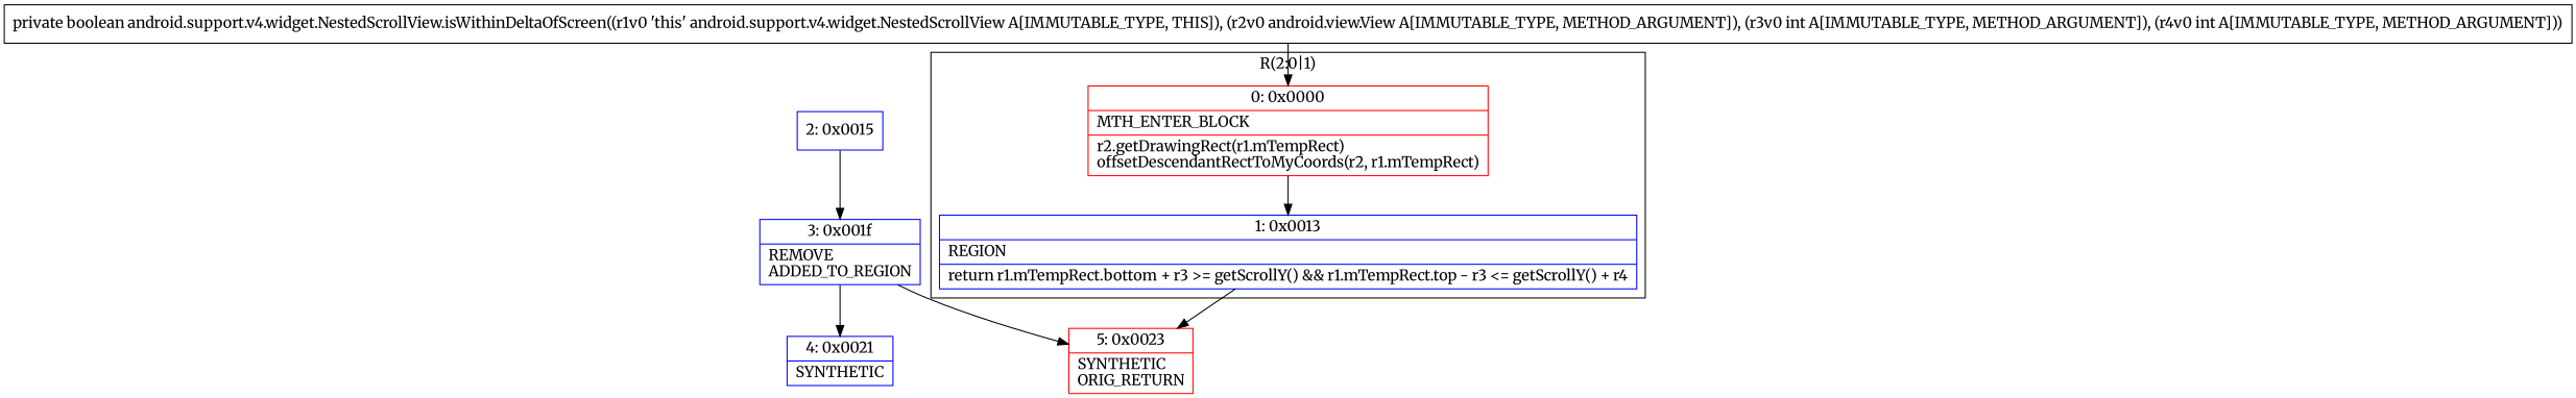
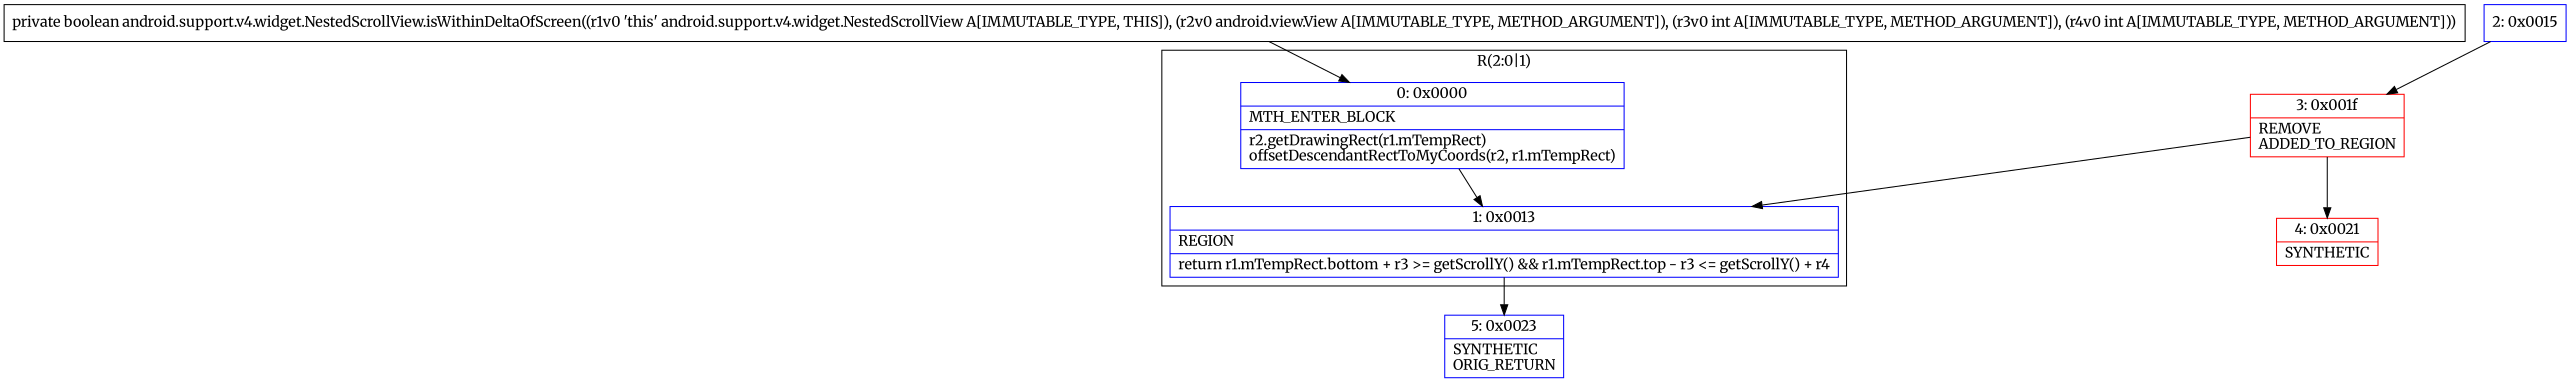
  digraph {
    fontname=Merriweather
    node [color=blue fontname=Merriweather shape=record]
    edge [fontname=Merriweather]
-   n1 [color=red label="{0\:\ 0x0000|MTH_ENTER_BLOCK\l|r2.getDrawingRect(r1.mTempRect)\loffsetDescendantRectToMyCoords(r2, r1.mTempRect)\l}"]
+   n1 [label="{0\:\ 0x0000|MTH_ENTER_BLOCK\l|r2.getDrawingRect(r1.mTempRect)\loffsetDescendantRectToMyCoords(r2, r1.mTempRect)\l}"]
    n2 [label="{1\:\ 0x0013|REGION\l|return r1.mTempRect.bottom + r3 \>= getScrollY() && r1.mTempRect.top \- r3 \<= getScrollY() + r4\l}"]
-   n3 [color=red label="{5\:\ 0x0023|SYNTHETIC\lORIG_RETURN\l}"]
+   n3 [label="{5\:\ 0x0023|SYNTHETIC\lORIG_RETURN\l}"]
    n4 [label="{2\:\ 0x0015}"]
-   n5 [label="{3\:\ 0x001f|REMOVE\lADDED_TO_REGION\l}"]
-   n6 [label="{4\:\ 0x0021|SYNTHETIC\l}"]
+   n5 [color=red label="{3\:\ 0x001f|REMOVE\lADDED_TO_REGION\l}"]
+   n6 [color=red label="{4\:\ 0x0021|SYNTHETIC\l}"]
    n7 [label="{private boolean android.support.v4.widget.NestedScrollView.isWithinDeltaOfScreen((r1v0 'this' android.support.v4.widget.NestedScrollView A[IMMUTABLE_TYPE, THIS]), (r2v0 android.view.View A[IMMUTABLE_TYPE, METHOD_ARGUMENT]), (r3v0 int A[IMMUTABLE_TYPE, METHOD_ARGUMENT]), (r4v0 int A[IMMUTABLE_TYPE, METHOD_ARGUMENT])) }" color=""]
    subgraph cluster_1 {
      label="R(2:0|1)"
      n1
      n2
    }
    n1 -> n2
    n2 -> n3
    n4 -> n5
-   n5 -> n3
+   n5 -> n2
    n5 -> n6
    n7 -> n1
  }
